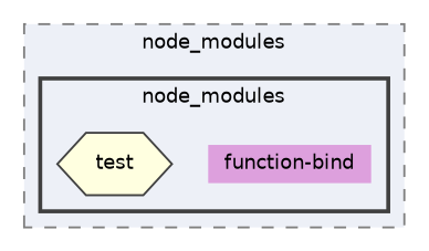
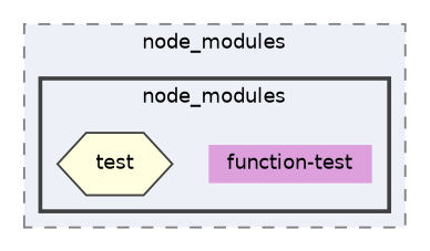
  digraph {
    compound=true
    node [fontname=Helvetica fontsize=10 style=filled]
-   n1 [height=0.2 label="function-bind" shape=plaintext width=0.4 fillcolor=plum]
+   n1 [height=0.2 label="function-test" shape=plaintext width=0.4 fillcolor=plum]
    n2 [color=grey25 fillcolor=lightyellow height=0.2 label=test shape=hexagon width=0.4]
    subgraph cluster_1 {
      bgcolor="#edf0f7"
      fontname=Helvetica
      fontsize=10
      label=node_modules
      pencolor=grey50
      style="filled,dashed"
      subgraph cluster_2 {
        bgcolor="#edf0f7"
        fontname=Helvetica
        fontsize=10
        pencolor=grey25
        style="filled,bold"
        n1
        n2
      }
    }
  }
